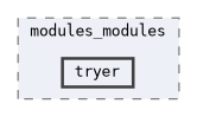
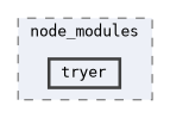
  digraph {
    compound=true
    fontname="DejaVu Sans Mono"
    n1 [color=grey25 fillcolor="#edf0f7" fontname="DejaVu Sans Mono" fontsize=10 height=0.2 label=tryer shape=box style="filled,bold" width=0.4]
    subgraph cluster_1 {
      bgcolor="#edf0f7"
      fontsize=10
-     label=modules_modules
+     label=node_modules
      pencolor=grey50
      style="filled,dashed"
      n1
    }
  }
